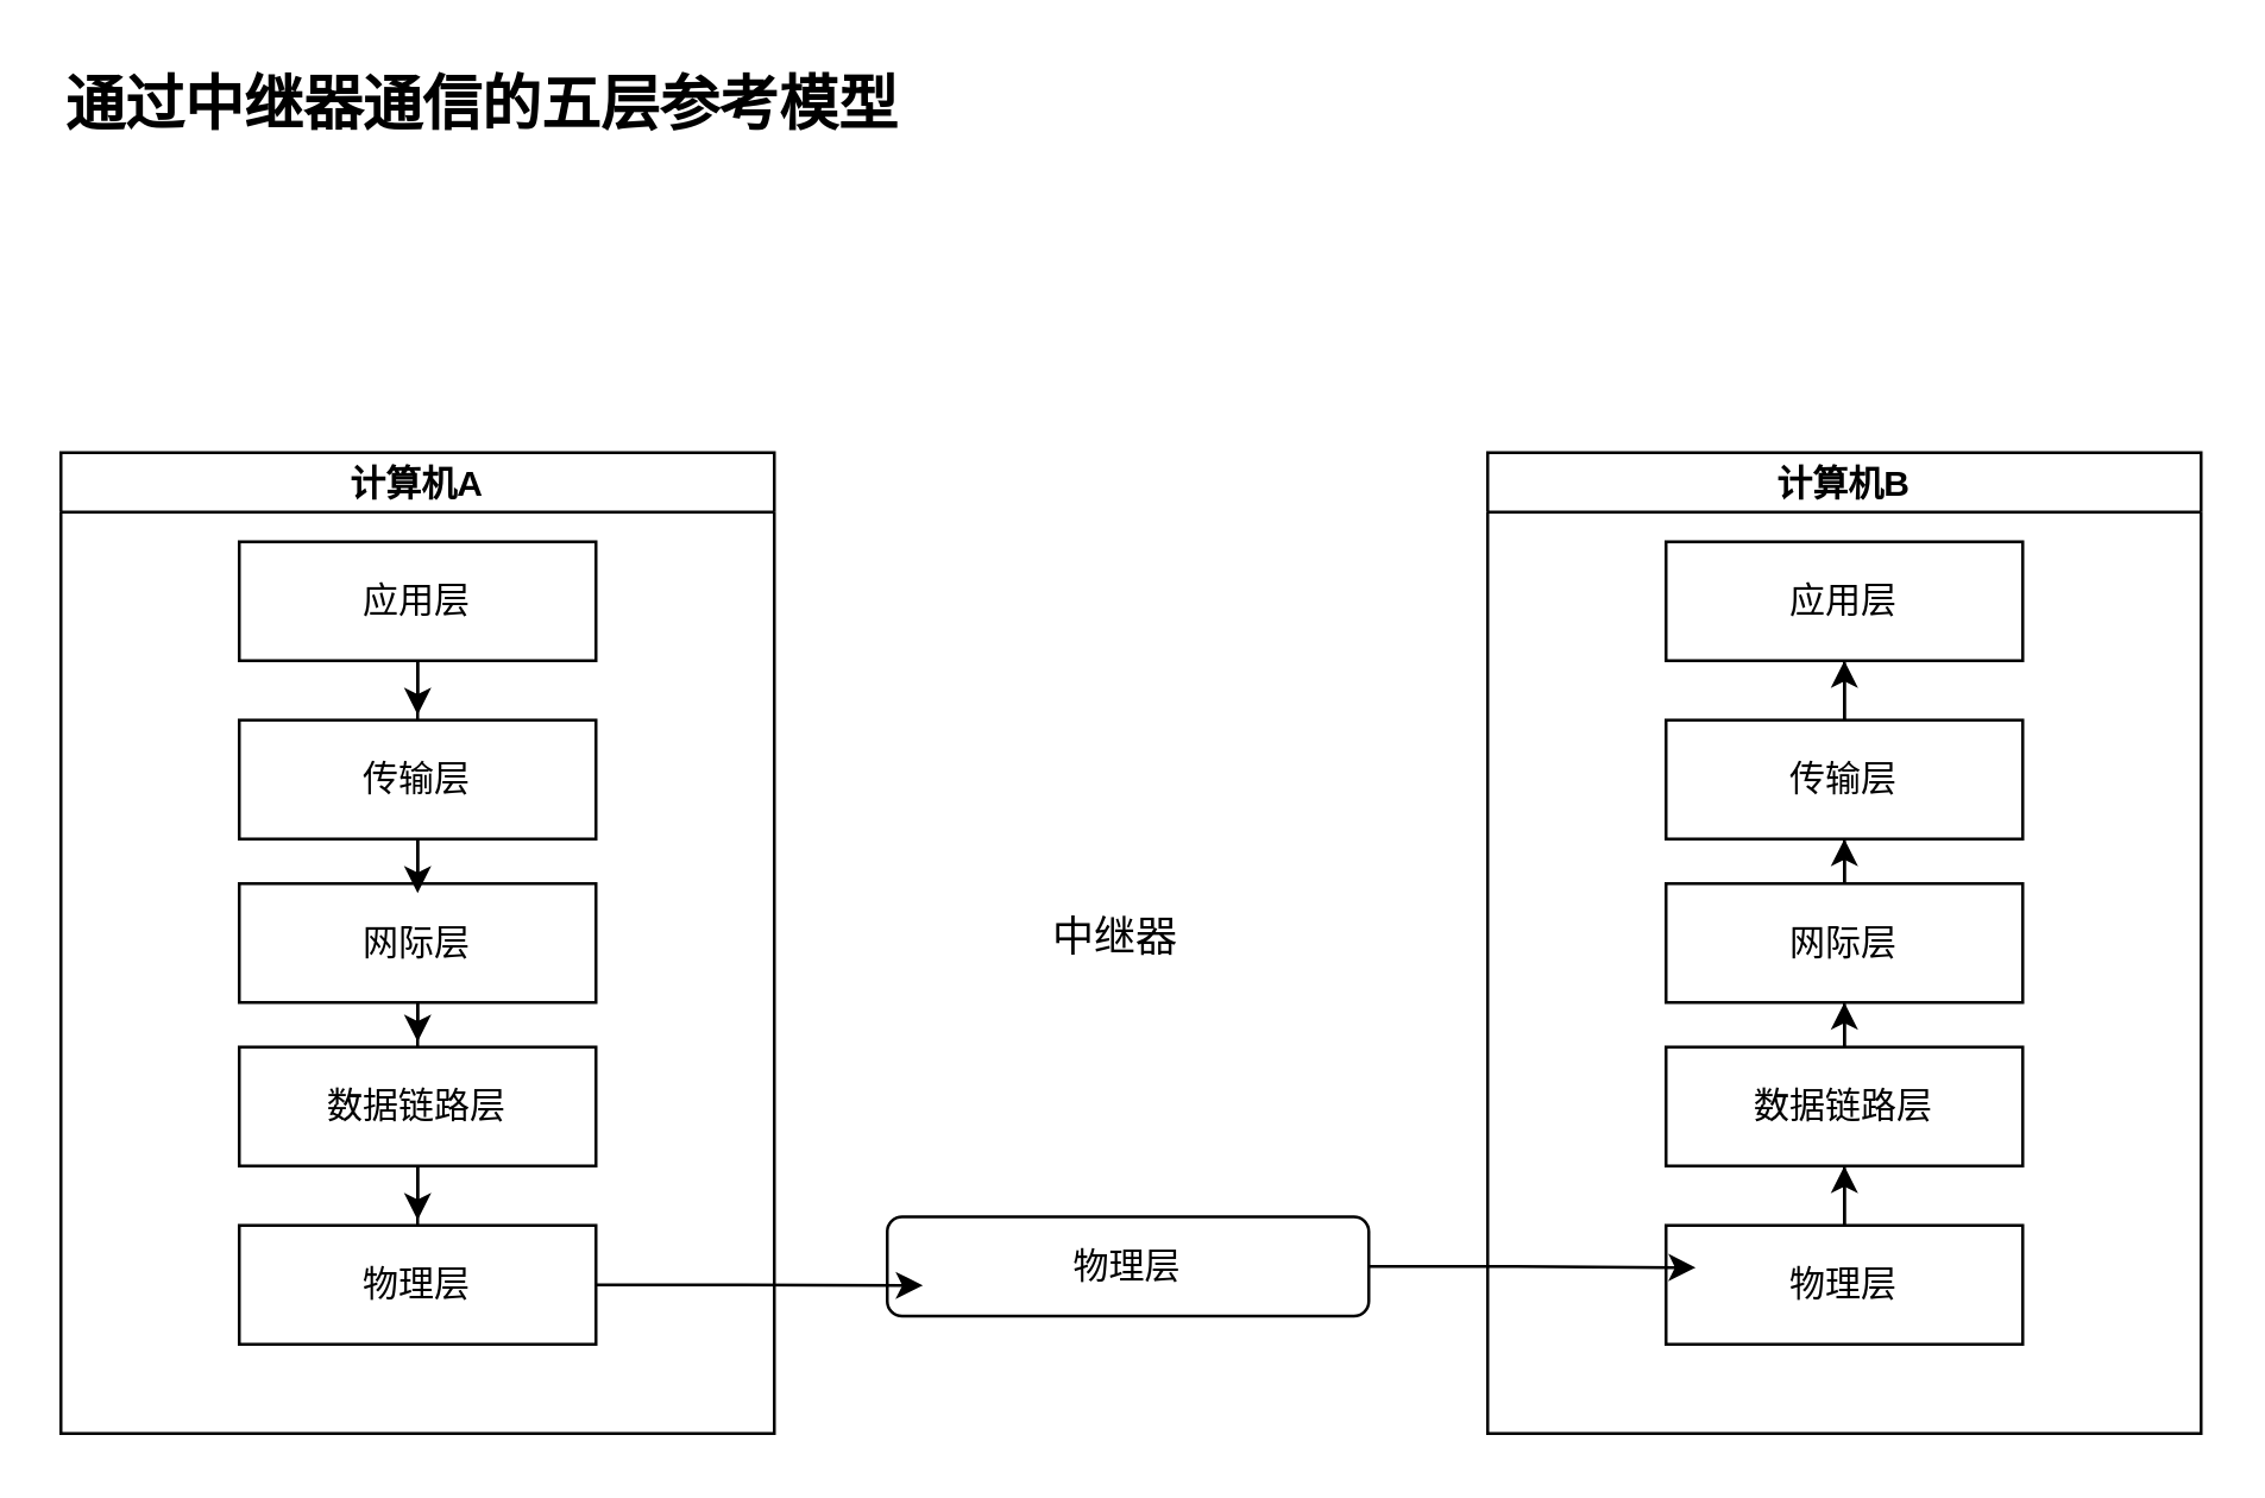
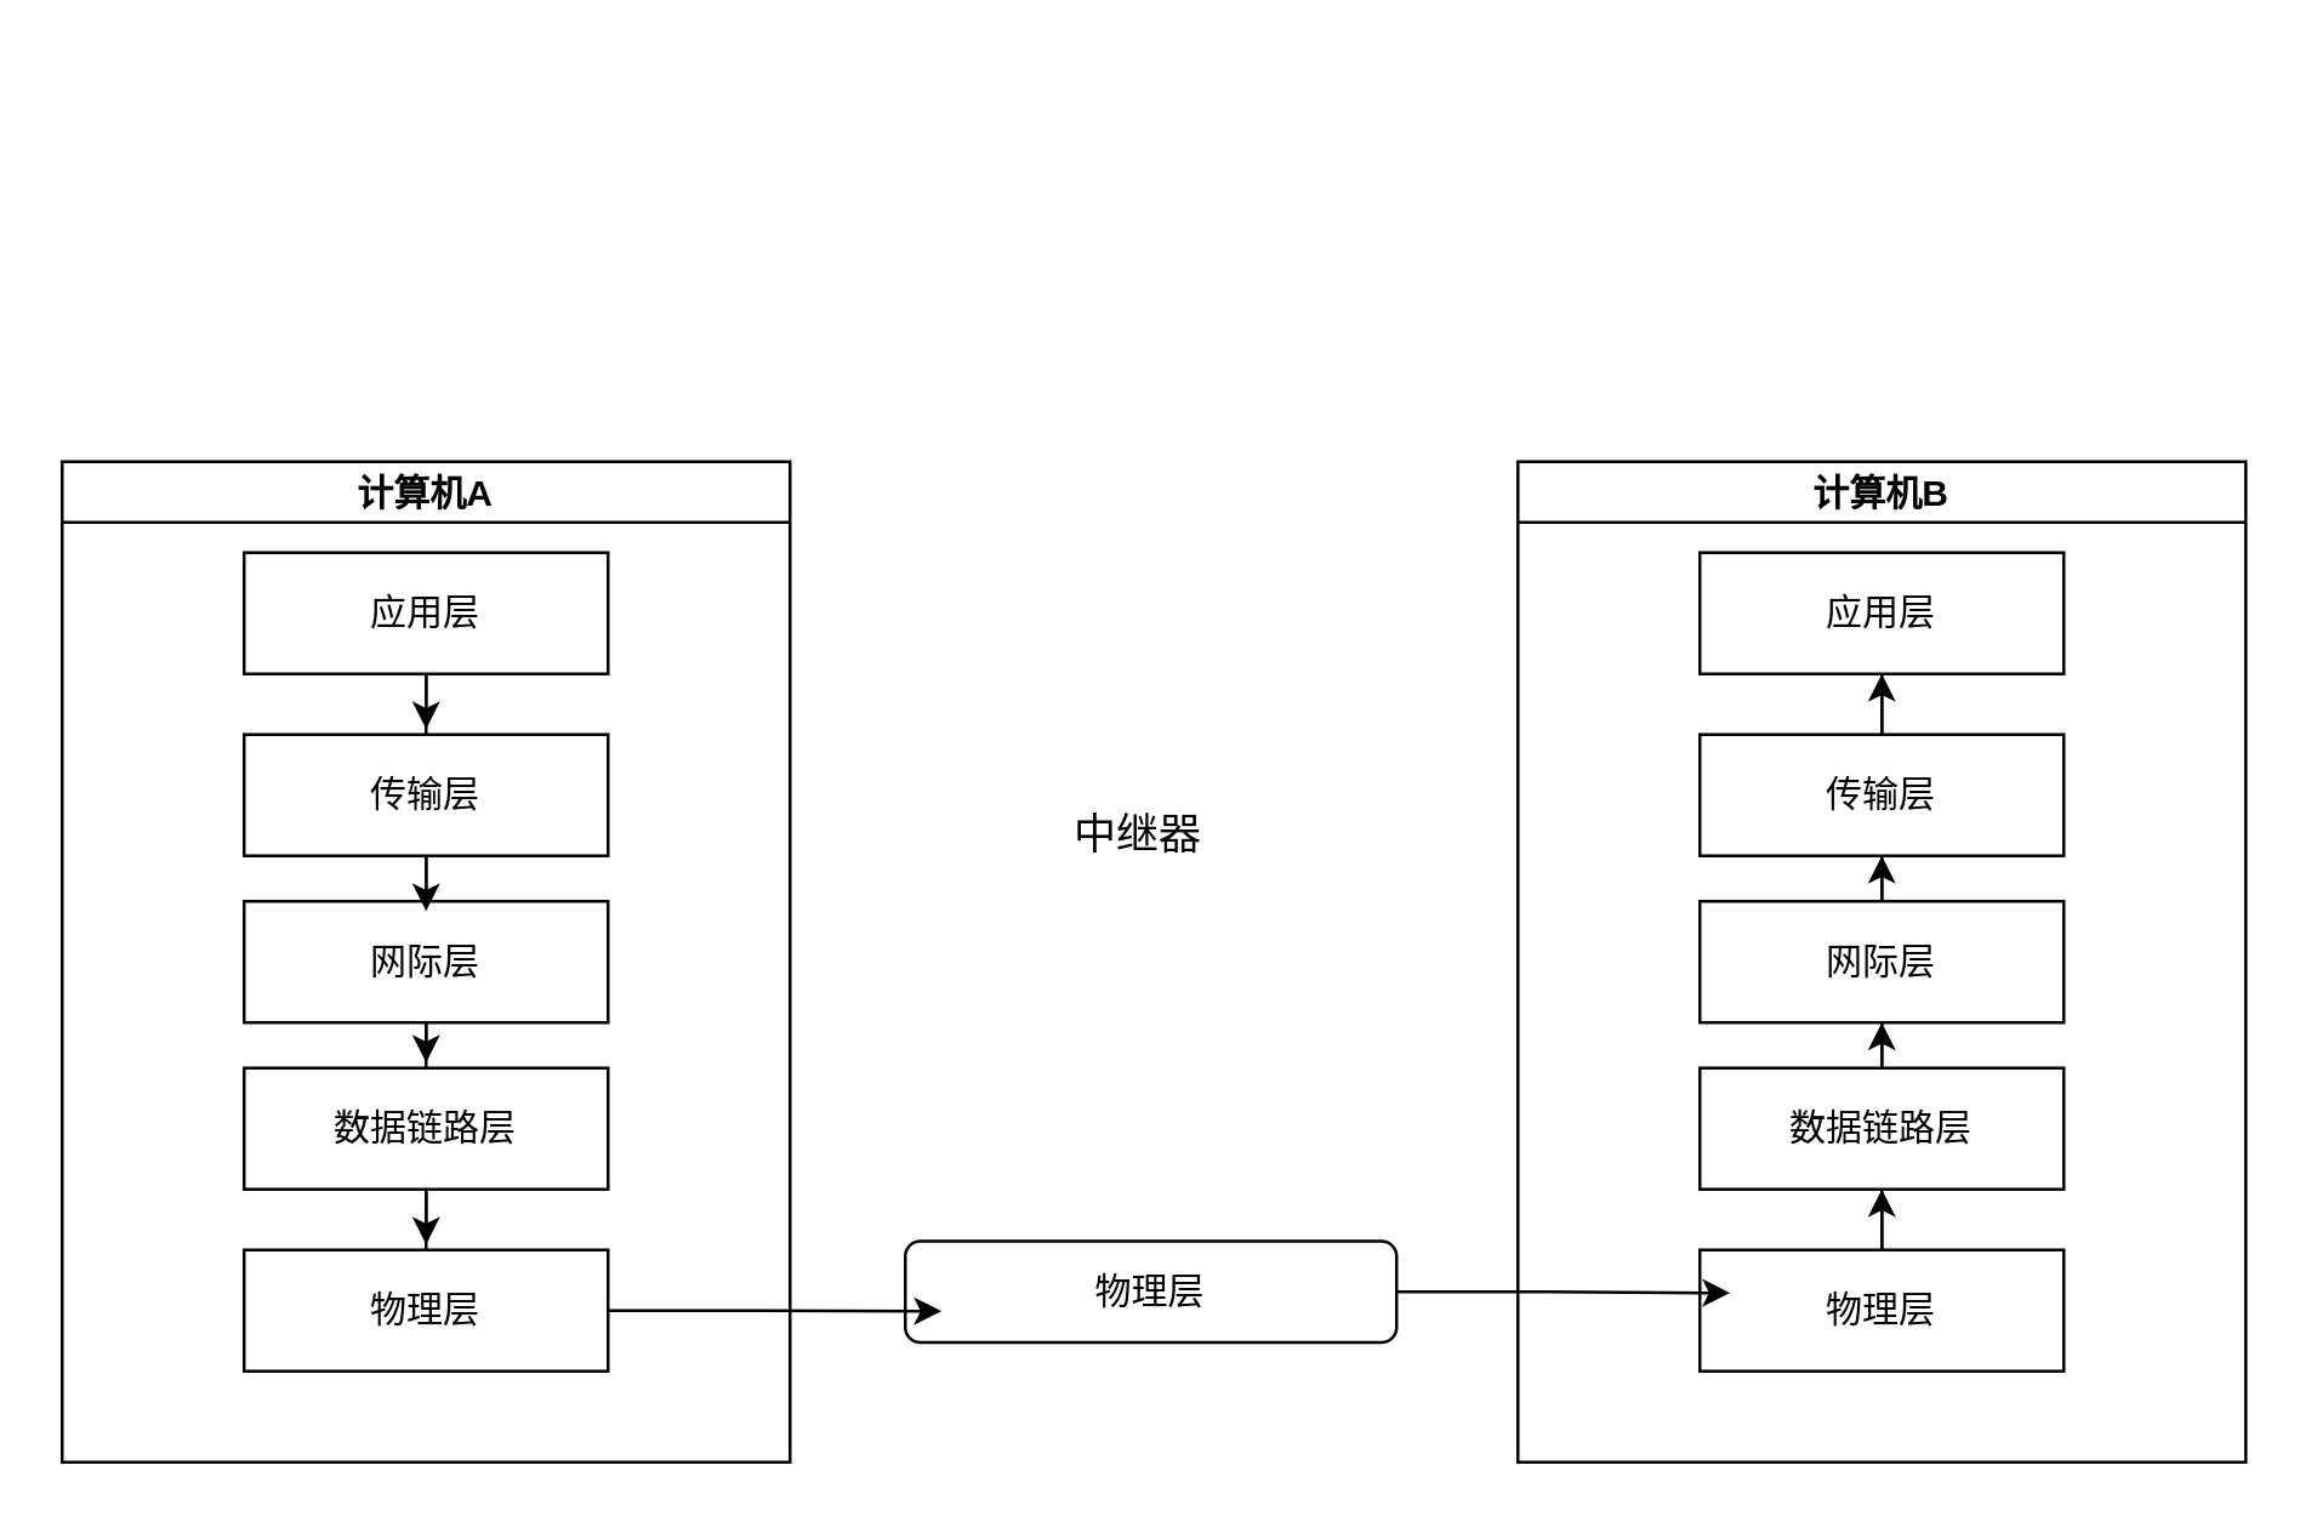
  <mxCell id="0" />
  <mxCell id="1" parent="0" />
  <mxCell id="2" value="" style="shape=image;verticalLabelPosition=bottom;verticalAlign=top;imageAspect=0;image=https://jgraph.github.io/drawio-libs/libs/arista/DCS-7304.svg;html=1;verticalLabelPosition=bottom;labelBackgroundColor=#ffffff;verticalAlign=top;outlineConnect=0;container=1;collapsible=0;childLayout=rack;rackUnitSize=16.7;allowGaps=1;marginLeft=8;marginRight=8;marginTop=27;marginBottom=22;textColor=#666666;aspect=fixed;" parent="1" vertex="1"><mxGeometry x="290" y="331.79" width="178" height="131.79" as="geometry" /></mxCell>
  <mxCell id="3" value="" style="shape=image;verticalLabelPosition=bottom;verticalAlign=top;imageAspect=0;image=https://jgraph.github.io/drawio-libs/libs/arista/DCS-7500E-12CM-LC.svg;aspect=fixed;" parent="2" vertex="1"><mxGeometry x="8" y="27" width="162" height="16.7" as="geometry" /></mxCell>
  <mxCell id="4" value="" style="shape=image;verticalLabelPosition=bottom;verticalAlign=top;imageAspect=0;image=https://jgraph.github.io/drawio-libs/libs/arista/DCS-7500E-12CQ-LC.svg;aspect=fixed;" parent="2" vertex="1"><mxGeometry x="8" y="43.7" width="162" height="16.7" as="geometry" /></mxCell>
  <mxCell id="5" value="" style="shape=image;verticalLabelPosition=bottom;verticalAlign=top;imageAspect=0;image=https://jgraph.github.io/drawio-libs/libs/arista/DCS-7500E-6C2-LC.svg;aspect=fixed;" parent="2" vertex="1"><mxGeometry x="8" y="60.4" width="162" height="16.7" as="geometry" /></mxCell>
  <mxCell id="6" value="物理层" style="rounded=1;whiteSpace=wrap;html=1;" vertex="1" parent="2"><mxGeometry x="8" y="77.1" width="162" height="33.4" as="geometry" /></mxCell>
- <mxCell id="7" value="通过中继器通信的五层参考模型" style="text;html=1;resizable=1;points=[];autosize=0;align=left;verticalAlign=top;spacingTop=-4;fontSize=20;fontStyle=1" parent="1" vertex="1"><mxGeometry x="20" y="20" width="580" height="30" as="geometry" /></mxCell>
- <mxCell id="8" value="中继器" style="text;html=1;resizable=1;points=[];autosize=0;align=left;verticalAlign=middle;spacingTop=-4;fontSize=14;fontStyle=0" parent="1" vertex="1"><mxGeometry x="351.5" y="301.79" width="55" height="30" as="geometry" /></mxCell>
+ <mxCell id="8" value="中继器" style="text;html=1;resizable=1;points=[];autosize=0;align=left;verticalAlign=middle;spacingTop=-4;fontSize=14;fontStyle=0" parent="1" vertex="1"><mxGeometry x="351.5" y="261.79" width="55" height="30" as="geometry" /></mxCell>
  <mxCell id="9" value="计算机A" style="swimlane;startSize=20;horizontal=1;containerType=tree;" parent="1" vertex="1"><mxGeometry x="20" y="151.79" width="240" height="330" as="geometry" /></mxCell>
  <mxCell id="10" value="" style="edgeStyle=elbowEdgeStyle;elbow=vertical;startArrow=none;endArrow=none;rounded=0;" parent="9" source="11" target="12" edge="1"><mxGeometry relative="1" as="geometry" /></mxCell>
  <mxCell id="11" value="应用层" style="whiteSpace=wrap;html=1;treeFolding=1;treeMoving=1;newEdgeStyle={&quot;edgeStyle&quot;:&quot;elbowEdgeStyle&quot;,&quot;startArrow&quot;:&quot;none&quot;,&quot;endArrow&quot;:&quot;none&quot;};" parent="9" vertex="1"><mxGeometry x="60" y="30" width="120" height="40" as="geometry" /></mxCell>
  <mxCell id="12" value="传输层" style="whiteSpace=wrap;html=1;treeFolding=1;treeMoving=1;newEdgeStyle={&quot;edgeStyle&quot;:&quot;elbowEdgeStyle&quot;,&quot;startArrow&quot;:&quot;none&quot;,&quot;endArrow&quot;:&quot;none&quot;};" parent="9" vertex="1"><mxGeometry x="60" y="90" width="120" height="40" as="geometry" /></mxCell>
  <mxCell id="13" value="" style="edgeStyle=elbowEdgeStyle;elbow=vertical;startArrow=none;endArrow=none;rounded=0;" parent="9" source="12" target="14" edge="1"><mxGeometry relative="1" as="geometry"><mxPoint x="280" y="180" as="sourcePoint" /></mxGeometry></mxCell>
  <mxCell id="14" value="网际层" style="whiteSpace=wrap;html=1;treeFolding=1;treeMoving=1;newEdgeStyle={&quot;edgeStyle&quot;:&quot;elbowEdgeStyle&quot;,&quot;startArrow&quot;:&quot;none&quot;,&quot;endArrow&quot;:&quot;none&quot;};" parent="9" vertex="1"><mxGeometry x="60" y="145" width="120" height="40" as="geometry" /></mxCell>
  <mxCell id="15" value="" style="edgeStyle=elbowEdgeStyle;elbow=vertical;startArrow=none;endArrow=none;rounded=0;" parent="9" source="14" target="16" edge="1"><mxGeometry relative="1" as="geometry"><mxPoint x="91.5" y="280" as="sourcePoint" /></mxGeometry></mxCell>
  <mxCell id="16" value="数据链路层" style="whiteSpace=wrap;html=1;treeFolding=1;treeMoving=1;newEdgeStyle={&quot;edgeStyle&quot;:&quot;elbowEdgeStyle&quot;,&quot;startArrow&quot;:&quot;none&quot;,&quot;endArrow&quot;:&quot;none&quot;};" parent="9" vertex="1"><mxGeometry x="60" y="200" width="120" height="40" as="geometry" /></mxCell>
  <mxCell id="17" value="" style="edgeStyle=elbowEdgeStyle;elbow=vertical;startArrow=none;endArrow=none;rounded=0;" parent="9" source="16" target="18" edge="1"><mxGeometry relative="1" as="geometry"><mxPoint x="91.5" y="340" as="sourcePoint" /></mxGeometry></mxCell>
  <mxCell id="18" value="物理层" style="whiteSpace=wrap;html=1;treeFolding=1;treeMoving=1;newEdgeStyle={&quot;edgeStyle&quot;:&quot;elbowEdgeStyle&quot;,&quot;startArrow&quot;:&quot;none&quot;,&quot;endArrow&quot;:&quot;none&quot;};" parent="9" vertex="1"><mxGeometry x="60" y="260" width="120" height="40" as="geometry" /></mxCell>
  <mxCell id="19" value="计算机B" style="swimlane;startSize=20;horizontal=1;containerType=tree;" parent="1" vertex="1"><mxGeometry x="500" y="151.79" width="240" height="330" as="geometry" /></mxCell>
  <mxCell id="20" value="" style="edgeStyle=elbowEdgeStyle;elbow=vertical;startArrow=none;endArrow=none;rounded=0;" parent="19" source="21" target="23" edge="1"><mxGeometry relative="1" as="geometry" /></mxCell>
  <mxCell id="21" value="应用层" style="whiteSpace=wrap;html=1;treeFolding=1;treeMoving=1;newEdgeStyle={&quot;edgeStyle&quot;:&quot;elbowEdgeStyle&quot;,&quot;startArrow&quot;:&quot;none&quot;,&quot;endArrow&quot;:&quot;none&quot;};" parent="19" vertex="1"><mxGeometry x="60" y="30" width="120" height="40" as="geometry" /></mxCell>
  <mxCell id="22" style="edgeStyle=orthogonalEdgeStyle;rounded=0;orthogonalLoop=1;jettySize=auto;html=1;exitX=0.5;exitY=0;exitDx=0;exitDy=0;entryX=0.5;entryY=1;entryDx=0;entryDy=0;" parent="19" source="23" target="21" edge="1"><mxGeometry relative="1" as="geometry" /></mxCell>
  <mxCell id="23" value="传输层" style="whiteSpace=wrap;html=1;treeFolding=1;treeMoving=1;newEdgeStyle={&quot;edgeStyle&quot;:&quot;elbowEdgeStyle&quot;,&quot;startArrow&quot;:&quot;none&quot;,&quot;endArrow&quot;:&quot;none&quot;};" parent="19" vertex="1"><mxGeometry x="60" y="90" width="120" height="40" as="geometry" /></mxCell>
  <mxCell id="24" value="" style="edgeStyle=elbowEdgeStyle;elbow=vertical;startArrow=none;endArrow=none;rounded=0;" parent="19" source="23" target="26" edge="1"><mxGeometry relative="1" as="geometry"><mxPoint x="280" y="180" as="sourcePoint" /></mxGeometry></mxCell>
  <mxCell id="25" style="edgeStyle=orthogonalEdgeStyle;rounded=0;orthogonalLoop=1;jettySize=auto;html=1;exitX=0.5;exitY=0;exitDx=0;exitDy=0;entryX=0.5;entryY=1;entryDx=0;entryDy=0;" parent="19" source="26" target="23" edge="1"><mxGeometry relative="1" as="geometry" /></mxCell>
  <mxCell id="26" value="网际层" style="whiteSpace=wrap;html=1;treeFolding=1;treeMoving=1;newEdgeStyle={&quot;edgeStyle&quot;:&quot;elbowEdgeStyle&quot;,&quot;startArrow&quot;:&quot;none&quot;,&quot;endArrow&quot;:&quot;none&quot;};" parent="19" vertex="1"><mxGeometry x="60" y="145" width="120" height="40" as="geometry" /></mxCell>
  <mxCell id="27" value="" style="edgeStyle=elbowEdgeStyle;elbow=vertical;startArrow=none;endArrow=none;rounded=0;" parent="19" source="26" target="29" edge="1"><mxGeometry relative="1" as="geometry"><mxPoint x="91.5" y="280" as="sourcePoint" /></mxGeometry></mxCell>
  <mxCell id="28" style="edgeStyle=orthogonalEdgeStyle;rounded=0;orthogonalLoop=1;jettySize=auto;html=1;exitX=0.5;exitY=0;exitDx=0;exitDy=0;entryX=0.5;entryY=1;entryDx=0;entryDy=0;" parent="19" source="29" target="26" edge="1"><mxGeometry relative="1" as="geometry" /></mxCell>
  <mxCell id="29" value="数据链路层" style="whiteSpace=wrap;html=1;treeFolding=1;treeMoving=1;newEdgeStyle={&quot;edgeStyle&quot;:&quot;elbowEdgeStyle&quot;,&quot;startArrow&quot;:&quot;none&quot;,&quot;endArrow&quot;:&quot;none&quot;};" parent="19" vertex="1"><mxGeometry x="60" y="200" width="120" height="40" as="geometry" /></mxCell>
  <mxCell id="30" value="" style="edgeStyle=elbowEdgeStyle;elbow=vertical;startArrow=none;endArrow=none;rounded=0;" parent="19" source="29" target="32" edge="1"><mxGeometry relative="1" as="geometry"><mxPoint x="91.5" y="340" as="sourcePoint" /></mxGeometry></mxCell>
  <mxCell id="31" style="edgeStyle=orthogonalEdgeStyle;rounded=0;orthogonalLoop=1;jettySize=auto;html=1;exitX=0.5;exitY=0;exitDx=0;exitDy=0;entryX=0.5;entryY=1;entryDx=0;entryDy=0;" parent="19" source="32" target="29" edge="1"><mxGeometry relative="1" as="geometry" /></mxCell>
  <mxCell id="32" value="物理层" style="whiteSpace=wrap;html=1;treeFolding=1;treeMoving=1;newEdgeStyle={&quot;edgeStyle&quot;:&quot;elbowEdgeStyle&quot;,&quot;startArrow&quot;:&quot;none&quot;,&quot;endArrow&quot;:&quot;none&quot;};" parent="19" vertex="1"><mxGeometry x="60" y="260" width="120" height="40" as="geometry" /></mxCell>
  <mxCell id="33" style="edgeStyle=orthogonalEdgeStyle;rounded=0;orthogonalLoop=1;jettySize=auto;html=1;exitX=0.5;exitY=1;exitDx=0;exitDy=0;" parent="1" source="11" edge="1"><mxGeometry relative="1" as="geometry"><mxPoint x="140" y="240" as="targetPoint" /></mxGeometry></mxCell>
  <mxCell id="34" style="edgeStyle=orthogonalEdgeStyle;rounded=0;orthogonalLoop=1;jettySize=auto;html=1;exitX=0.5;exitY=1;exitDx=0;exitDy=0;" parent="1" source="12" edge="1"><mxGeometry relative="1" as="geometry"><mxPoint x="140" y="300" as="targetPoint" /></mxGeometry></mxCell>
  <mxCell id="35" style="edgeStyle=orthogonalEdgeStyle;rounded=0;orthogonalLoop=1;jettySize=auto;html=1;exitX=0.5;exitY=1;exitDx=0;exitDy=0;" parent="1" source="14" edge="1"><mxGeometry relative="1" as="geometry"><mxPoint x="140" y="350" as="targetPoint" /></mxGeometry></mxCell>
  <mxCell id="36" style="edgeStyle=orthogonalEdgeStyle;rounded=0;orthogonalLoop=1;jettySize=auto;html=1;exitX=0.5;exitY=1;exitDx=0;exitDy=0;" parent="1" source="16" edge="1"><mxGeometry relative="1" as="geometry"><mxPoint x="140" y="410" as="targetPoint" /></mxGeometry></mxCell>
  <mxCell id="37" style="edgeStyle=orthogonalEdgeStyle;rounded=0;orthogonalLoop=1;jettySize=auto;html=1;exitX=1;exitY=0.5;exitDx=0;exitDy=0;entryX=0.074;entryY=0.692;entryDx=0;entryDy=0;entryPerimeter=0;" edge="1" parent="1" source="18" target="6"><mxGeometry relative="1" as="geometry" /></mxCell>
  <mxCell id="38" style="edgeStyle=orthogonalEdgeStyle;rounded=0;orthogonalLoop=1;jettySize=auto;html=1;exitX=1;exitY=0.5;exitDx=0;exitDy=0;entryX=0.083;entryY=0.355;entryDx=0;entryDy=0;entryPerimeter=0;" edge="1" parent="1" source="6" target="32"><mxGeometry relative="1" as="geometry" /></mxCell>
